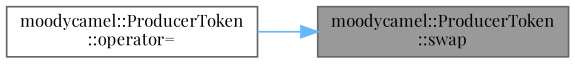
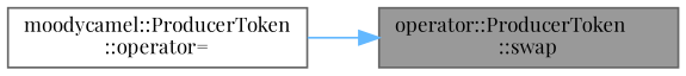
  digraph {
    rankdir=RL
    fontname="Playfair Display"
    node [fontname="Playfair Display" fontsize=10 shape=box style=filled]
-   n1 [color=gray40 fillcolor=grey60 fontcolor=black height=0.2 label="moodycamel::ProducerToken\l::swap" width=0.4]
+   n1 [color=gray40 fillcolor=grey60 fontcolor=black height=0.2 label="operator::ProducerToken\l::swap" width=0.4]
    n2 [color=grey40 fillcolor=white height=0.2 label="moodycamel::ProducerToken\l::operator=" width=0.4]
    n1 -> n2 [color=steelblue1 dir=back fontname="Playfair Display" fontsize=10 labelfontname=Helvetica labelfontsize=10 style=solid]
  }
